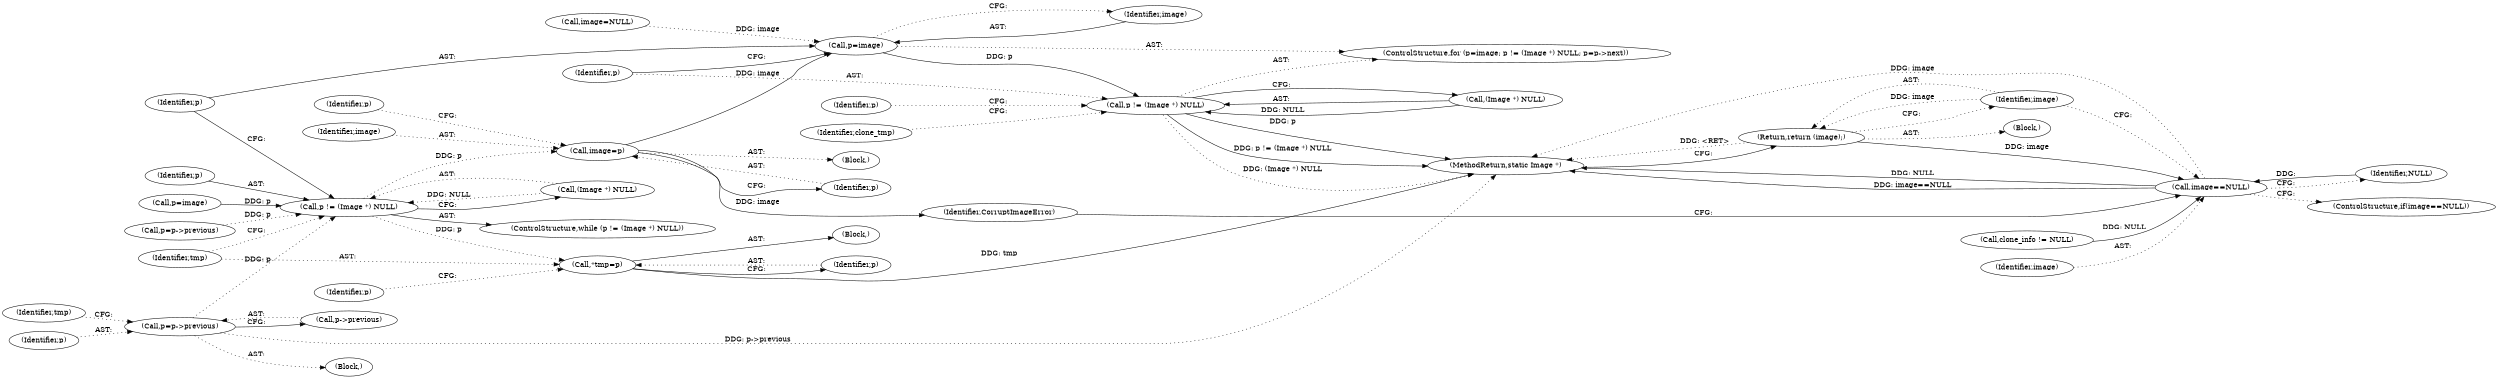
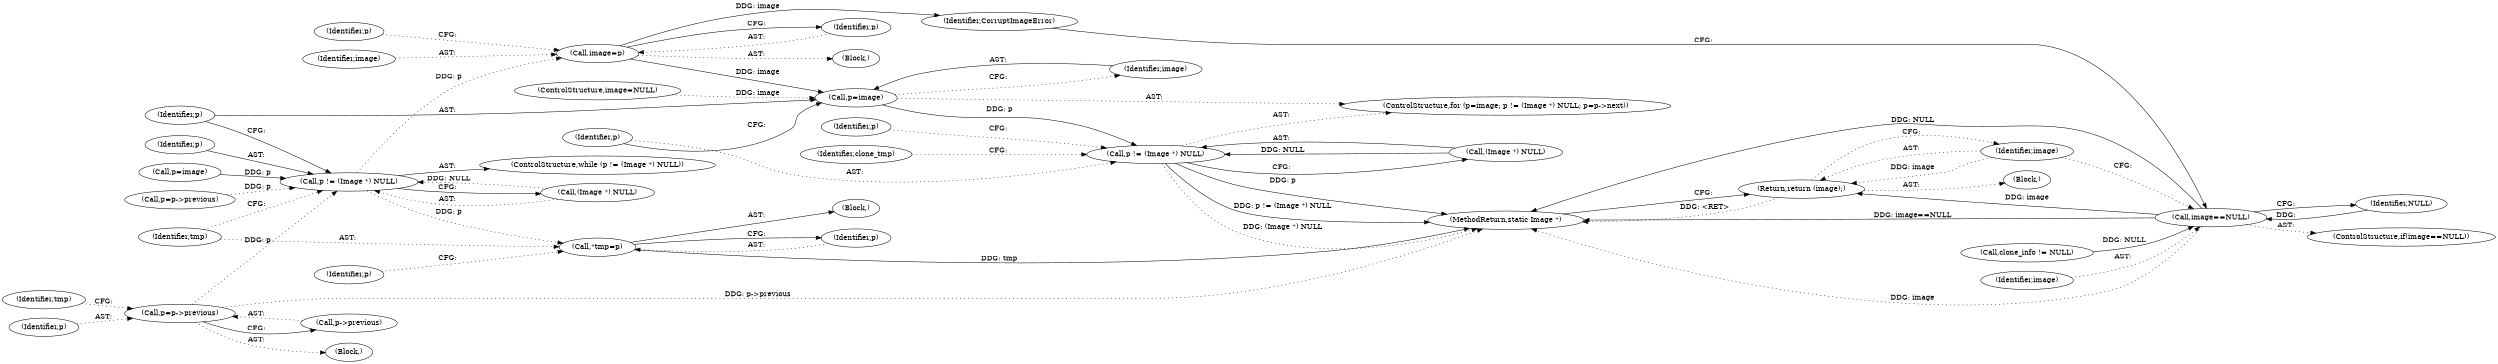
  digraph {
    rankdir=LR
    edge [style=dotted]
    n1 [label="(Call,p=p->previous)"]
    n2 [label="(Call,p != (Image *) NULL)"]
    n3 [label="(Call,p->previous)"]
    n4 [label="(MethodReturn,static Image *)"]
    n5 [label="(Block,)"]
    n6 [label="(Call,*tmp=p)"]
    n7 [label="(Call,image=p)"]
    n8 [label="(Call,(Image *) NULL)"]
    n9 [label="(ControlStructure,while (p != (Image *) NULL))"]
    n10 [label="(Return,return (image);)"]
    n11 [label="(Identifier,p)"]
    n12 [label="(Block,)"]
    n13 [label="(Call,p=image)"]
    n14 [label="(Identifier,p)"]
    n15 [label="(Block,)"]
    n16 [label="(Identifier,CorruptImageError)"]
    n17 [label="(Call,p != (Image *) NULL)"]
    n18 [label="(Identifier,image)"]
    n19 [label="(ControlStructure,for (p=image; p != (Image *) NULL; p=p->next))"]
    n20 [label="(Call,image==NULL)"]
    n21 [label="(Identifier,NULL)"]
    n22 [label="(ControlStructure,if(image==NULL))"]
    n23 [label="(Call,(Image *) NULL)"]
    n24 [label="(Identifier,image)"]
    n25 [label="(Block,)"]
    n26 [label="(Identifier,p)"]
    n27 [label="(Identifier,p)"]
    n28 [label="(Identifier,tmp)"]
    n29 [label="(Identifier,p)"]
    n30 [label="(Identifier,p)"]
    n31 [label="(Identifier,tmp)"]
    n32 [label="(Identifier,p)"]
    n33 [label="(Identifier,clone_tmp)"]
    n34 [label="(Call,p=image)"]
-   n35 [label="(Call,image=NULL)"]
+   n35 [label="(ControlStructure,image=NULL)"]
    n36 [label="(Call,p=p->previous)"]
    n37 [label="(Identifier,p)"]
    n38 [label="(Identifier,p)"]
    n39 [label="(Identifier,image)"]
    n40 [label="(Call,clone_info != NULL)"]
    n41 [label="(Identifier,image)"]
    n1 -> n2 [label="DDG: p"]
    n1 -> n3 [label="CFG: " style=solid]
    n1 -> n4 [label="DDG: p->previous"]
    n1 -> n5 [label="AST: "]
    n2 -> n6 [label="DDG: p"]
    n2 -> n7 [label="DDG: p"]
    n2 -> n8 [label="CFG: " style=solid]
    n2 -> n9 [label="AST: " style=solid]
    n3 -> n1 [label="AST: "]
    n4 -> n10 [label="CFG: " style=solid]
    n6 -> n4 [label="DDG: tmp" style=solid]
    n6 -> n11 [label="CFG: " style=solid]
    n6 -> n12 [label="AST: " style=solid]
    n7 -> n13 [label="DDG: image" style=solid]
    n7 -> n14 [label="CFG: " style=solid]
    n7 -> n15 [label="AST: "]
    n7 -> n16 [label="DDG: image" style=solid]
    n8 -> n2 [label="AST: "]
    n8 -> n2 [label="DDG: NULL"]
    n10 -> n4 [label="DDG: <RET>"]
    n10 -> n24 [label="CFG: "]
    n10 -> n25 [label="AST: "]
    n11 -> n6 [label="AST: "]
    n13 -> n17 [label="DDG: p" style=solid]
    n13 -> n18 [label="CFG: "]
    n13 -> n19 [label="AST: "]
    n14 -> n7 [label="AST: "]
    n16 -> n20 [label="CFG: " style=solid]
    n17 -> n4 [label="DDG: p" style=solid]
    n17 -> n4 [label="DDG: p != (Image *) NULL" style=solid]
    n17 -> n4 [label="DDG: (Image *) NULL"]
    n17 -> n19 [label="AST: "]
    n17 -> n23 [label="CFG: " style=solid]
    n18 -> n13 [label="AST: " style=solid]
    n20 -> n4 [label="DDG: image"]
    n20 -> n4 [label="DDG: NULL" style=solid]
    n20 -> n4 [label="DDG: image==NULL" style=solid]
-   n10 -> n20 [label="DDG: image" style=solid]
-   n20 -> n21 [label="CFG: "]
-   n20 -> n22 [label="CFG: "]
+   n20 -> n10 [label="DDG: image" style=solid]
+   n20 -> n21 [label="CFG: " style=solid]
+   n20 -> n22 [label="AST: "]
    n21 -> n20 [label="DDG: " style=solid]
    n23 -> n17 [label="AST: " style=solid]
    n23 -> n17 [label="DDG: NULL" style=solid]
    n24 -> n10 [label="AST: "]
    n24 -> n10 [label="DDG: image"]
    n24 -> n20 [label="CFG: "]
    n26 -> n6 [label="CFG: "]
    n27 -> n13 [label="CFG: " style=solid]
    n27 -> n17 [label="AST: "]
    n28 -> n2 [label="CFG: "]
    n28 -> n6 [label="AST: "]
    n29 -> n2 [label="AST: " style=solid]
    n30 -> n7 [label="CFG: "]
    n31 -> n1 [label="CFG: "]
    n32 -> n17 [label="CFG: "]
    n33 -> n17 [label="CFG: "]
    n34 -> n2 [label="DDG: p" style=solid]
    n35 -> n13 [label="DDG: image"]
    n36 -> n2 [label="DDG: p"]
    n37 -> n1 [label="AST: "]
    n38 -> n2 [label="CFG: " style=solid]
    n38 -> n13 [label="AST: " style=solid]
    n39 -> n7 [label="AST: "]
    n40 -> n20 [label="DDG: NULL" style=solid]
    n41 -> n20 [label="AST: "]
  }
